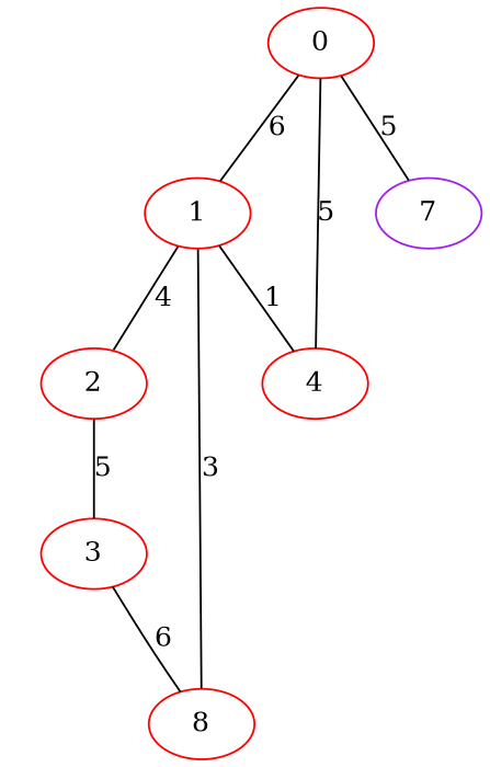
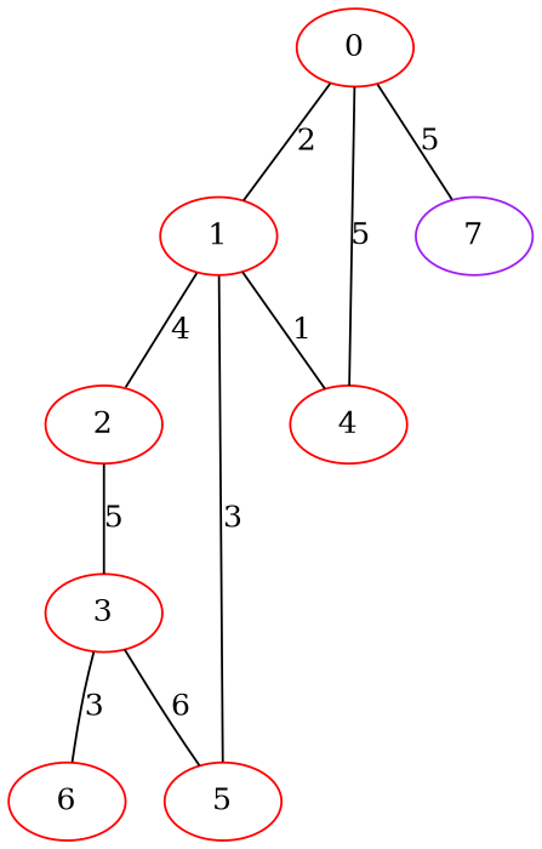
  graph {
    node [color=red weight=1]
    0
    1
    4
    7 [color=purple weight=4]
    2
    3
-   5 [label=8]
-   0 -- 1 [label=6]
+   5
+   6
+   0 -- 1 [label=2]
    0 -- 4 [label=5]
    0 -- 7 [label=5]
    1 -- 4 [label=1]
    1 -- 2 [label=4]
    2 -- 3 [label=5]
    3 -- 5 [label=6]
+   3 -- 6 [label=3]
    5 -- 1 [label=3]
  }
